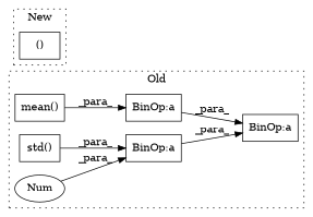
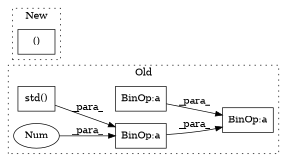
  digraph {
    rankdir=LR
    node [a=82 l=3 shape=box]
    n1 [a=75 l=11 label="std()" s=2284]
    n2 [label="BinOp:a" s=2280]
    n3 [label="BinOp:a" s=2264]
-   n4 [a=75 l=12 label="mean()" s=2267]
    n5 [label="BinOp:a" s=2295]
    n6 [a=76 l=5 label=Num s=2298 shape=ellipse]
    n7 [a=54 l=14 label="()" s=2181]
    subgraph cluster_1 {
      label=Old
      style=dotted
      n1
      n2
      n3
-     n4
      n5
      n6
    }
    subgraph cluster_2 {
      label=New
      style=dotted
      n7
    }
    n1 -> n5 [label=_para_]
    n3 -> n2 [label=_para_]
-   n4 -> n3 [label=_para_]
    n5 -> n2 [label=_para_]
    n6 -> n5 [label=_para_]
  }
